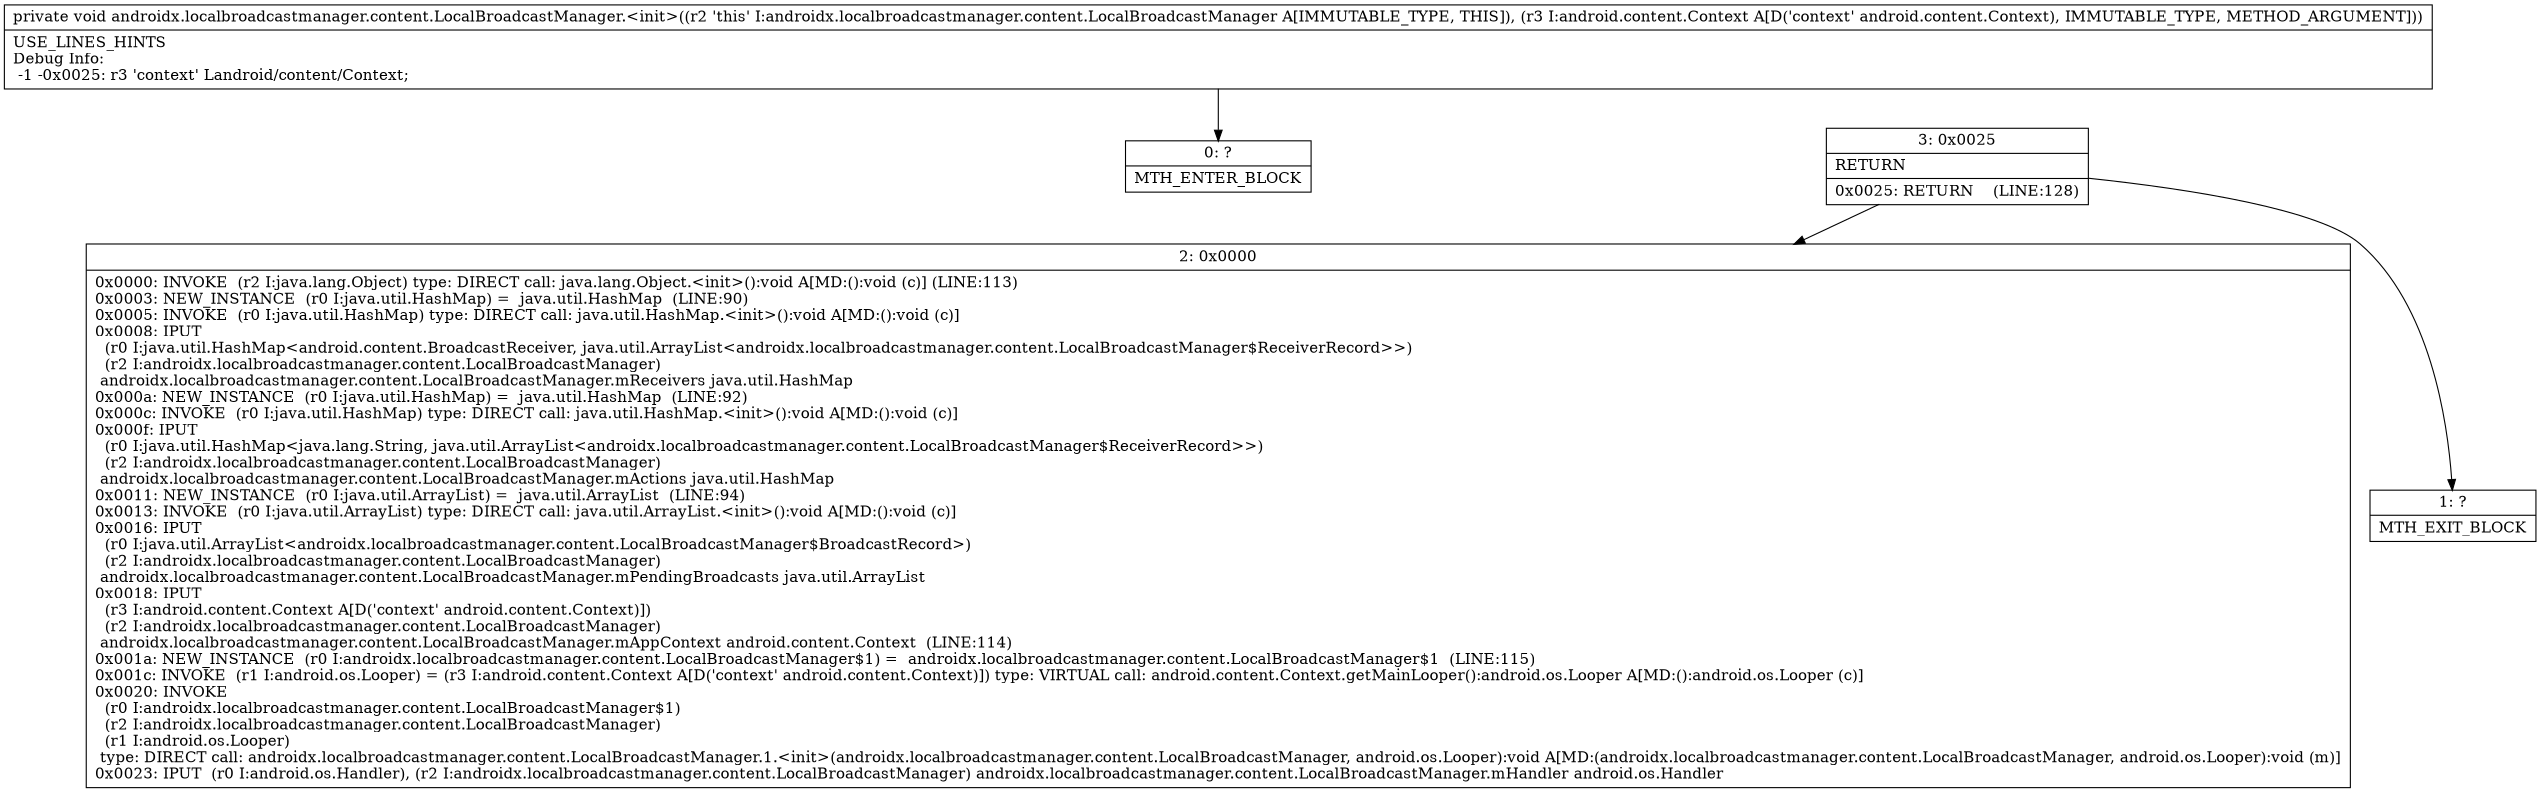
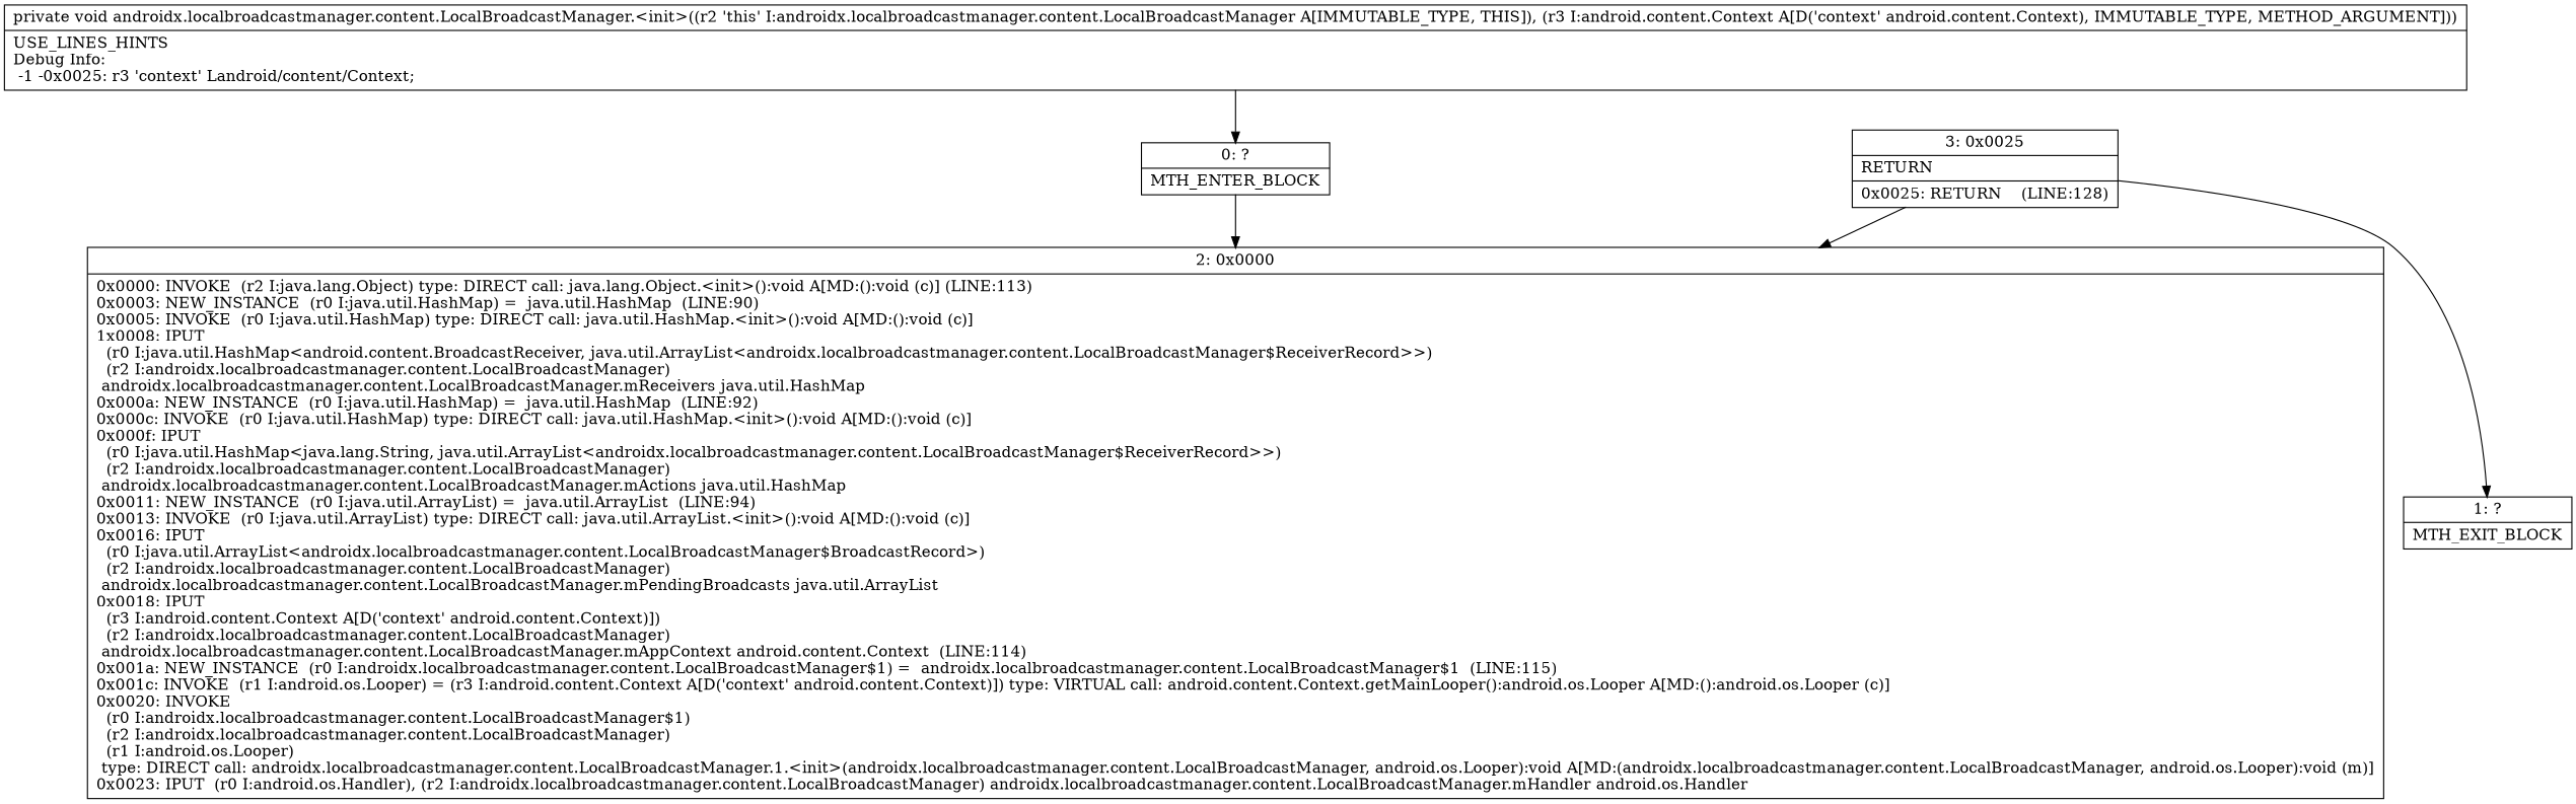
  digraph {
    node [shape=record]
    n1 [label="{0\:\ ?|MTH_ENTER_BLOCK\l}"]
-   n2 [label="{2\:\ 0x0000|0x0000: INVOKE  (r2 I:java.lang.Object) type: DIRECT call: java.lang.Object.\<init\>():void A[MD:():void (c)] (LINE:113)\l0x0003: NEW_INSTANCE  (r0 I:java.util.HashMap) =  java.util.HashMap  (LINE:90)\l0x0005: INVOKE  (r0 I:java.util.HashMap) type: DIRECT call: java.util.HashMap.\<init\>():void A[MD:():void (c)]\l0x0008: IPUT  \l  (r0 I:java.util.HashMap\<android.content.BroadcastReceiver, java.util.ArrayList\<androidx.localbroadcastmanager.content.LocalBroadcastManager$ReceiverRecord\>\>)\l  (r2 I:androidx.localbroadcastmanager.content.LocalBroadcastManager)\l androidx.localbroadcastmanager.content.LocalBroadcastManager.mReceivers java.util.HashMap \l0x000a: NEW_INSTANCE  (r0 I:java.util.HashMap) =  java.util.HashMap  (LINE:92)\l0x000c: INVOKE  (r0 I:java.util.HashMap) type: DIRECT call: java.util.HashMap.\<init\>():void A[MD:():void (c)]\l0x000f: IPUT  \l  (r0 I:java.util.HashMap\<java.lang.String, java.util.ArrayList\<androidx.localbroadcastmanager.content.LocalBroadcastManager$ReceiverRecord\>\>)\l  (r2 I:androidx.localbroadcastmanager.content.LocalBroadcastManager)\l androidx.localbroadcastmanager.content.LocalBroadcastManager.mActions java.util.HashMap \l0x0011: NEW_INSTANCE  (r0 I:java.util.ArrayList) =  java.util.ArrayList  (LINE:94)\l0x0013: INVOKE  (r0 I:java.util.ArrayList) type: DIRECT call: java.util.ArrayList.\<init\>():void A[MD:():void (c)]\l0x0016: IPUT  \l  (r0 I:java.util.ArrayList\<androidx.localbroadcastmanager.content.LocalBroadcastManager$BroadcastRecord\>)\l  (r2 I:androidx.localbroadcastmanager.content.LocalBroadcastManager)\l androidx.localbroadcastmanager.content.LocalBroadcastManager.mPendingBroadcasts java.util.ArrayList \l0x0018: IPUT  \l  (r3 I:android.content.Context A[D('context' android.content.Context)])\l  (r2 I:androidx.localbroadcastmanager.content.LocalBroadcastManager)\l androidx.localbroadcastmanager.content.LocalBroadcastManager.mAppContext android.content.Context  (LINE:114)\l0x001a: NEW_INSTANCE  (r0 I:androidx.localbroadcastmanager.content.LocalBroadcastManager$1) =  androidx.localbroadcastmanager.content.LocalBroadcastManager$1  (LINE:115)\l0x001c: INVOKE  (r1 I:android.os.Looper) = (r3 I:android.content.Context A[D('context' android.content.Context)]) type: VIRTUAL call: android.content.Context.getMainLooper():android.os.Looper A[MD:():android.os.Looper (c)]\l0x0020: INVOKE  \l  (r0 I:androidx.localbroadcastmanager.content.LocalBroadcastManager$1)\l  (r2 I:androidx.localbroadcastmanager.content.LocalBroadcastManager)\l  (r1 I:android.os.Looper)\l type: DIRECT call: androidx.localbroadcastmanager.content.LocalBroadcastManager.1.\<init\>(androidx.localbroadcastmanager.content.LocalBroadcastManager, android.os.Looper):void A[MD:(androidx.localbroadcastmanager.content.LocalBroadcastManager, android.os.Looper):void (m)]\l0x0023: IPUT  (r0 I:android.os.Handler), (r2 I:androidx.localbroadcastmanager.content.LocalBroadcastManager) androidx.localbroadcastmanager.content.LocalBroadcastManager.mHandler android.os.Handler \l}"]
+   n2 [label="{2\:\ 0x0000|0x0000: INVOKE  (r2 I:java.lang.Object) type: DIRECT call: java.lang.Object.\<init\>():void A[MD:():void (c)] (LINE:113)\l0x0003: NEW_INSTANCE  (r0 I:java.util.HashMap) =  java.util.HashMap  (LINE:90)\l0x0005: INVOKE  (r0 I:java.util.HashMap) type: DIRECT call: java.util.HashMap.\<init\>():void A[MD:():void (c)]\l1x0008: IPUT  \l  (r0 I:java.util.HashMap\<android.content.BroadcastReceiver, java.util.ArrayList\<androidx.localbroadcastmanager.content.LocalBroadcastManager$ReceiverRecord\>\>)\l  (r2 I:androidx.localbroadcastmanager.content.LocalBroadcastManager)\l androidx.localbroadcastmanager.content.LocalBroadcastManager.mReceivers java.util.HashMap \l0x000a: NEW_INSTANCE  (r0 I:java.util.HashMap) =  java.util.HashMap  (LINE:92)\l0x000c: INVOKE  (r0 I:java.util.HashMap) type: DIRECT call: java.util.HashMap.\<init\>():void A[MD:():void (c)]\l0x000f: IPUT  \l  (r0 I:java.util.HashMap\<java.lang.String, java.util.ArrayList\<androidx.localbroadcastmanager.content.LocalBroadcastManager$ReceiverRecord\>\>)\l  (r2 I:androidx.localbroadcastmanager.content.LocalBroadcastManager)\l androidx.localbroadcastmanager.content.LocalBroadcastManager.mActions java.util.HashMap \l0x0011: NEW_INSTANCE  (r0 I:java.util.ArrayList) =  java.util.ArrayList  (LINE:94)\l0x0013: INVOKE  (r0 I:java.util.ArrayList) type: DIRECT call: java.util.ArrayList.\<init\>():void A[MD:():void (c)]\l0x0016: IPUT  \l  (r0 I:java.util.ArrayList\<androidx.localbroadcastmanager.content.LocalBroadcastManager$BroadcastRecord\>)\l  (r2 I:androidx.localbroadcastmanager.content.LocalBroadcastManager)\l androidx.localbroadcastmanager.content.LocalBroadcastManager.mPendingBroadcasts java.util.ArrayList \l0x0018: IPUT  \l  (r3 I:android.content.Context A[D('context' android.content.Context)])\l  (r2 I:androidx.localbroadcastmanager.content.LocalBroadcastManager)\l androidx.localbroadcastmanager.content.LocalBroadcastManager.mAppContext android.content.Context  (LINE:114)\l0x001a: NEW_INSTANCE  (r0 I:androidx.localbroadcastmanager.content.LocalBroadcastManager$1) =  androidx.localbroadcastmanager.content.LocalBroadcastManager$1  (LINE:115)\l0x001c: INVOKE  (r1 I:android.os.Looper) = (r3 I:android.content.Context A[D('context' android.content.Context)]) type: VIRTUAL call: android.content.Context.getMainLooper():android.os.Looper A[MD:():android.os.Looper (c)]\l0x0020: INVOKE  \l  (r0 I:androidx.localbroadcastmanager.content.LocalBroadcastManager$1)\l  (r2 I:androidx.localbroadcastmanager.content.LocalBroadcastManager)\l  (r1 I:android.os.Looper)\l type: DIRECT call: androidx.localbroadcastmanager.content.LocalBroadcastManager.1.\<init\>(androidx.localbroadcastmanager.content.LocalBroadcastManager, android.os.Looper):void A[MD:(androidx.localbroadcastmanager.content.LocalBroadcastManager, android.os.Looper):void (m)]\l0x0023: IPUT  (r0 I:android.os.Handler), (r2 I:androidx.localbroadcastmanager.content.LocalBroadcastManager) androidx.localbroadcastmanager.content.LocalBroadcastManager.mHandler android.os.Handler \l}"]
    n3 [label="{3\:\ 0x0025|RETURN\l|0x0025: RETURN    (LINE:128)\l}"]
    n4 [label="{1\:\ ?|MTH_EXIT_BLOCK\l}"]
    n5 [label="{private void androidx.localbroadcastmanager.content.LocalBroadcastManager.\<init\>((r2 'this' I:androidx.localbroadcastmanager.content.LocalBroadcastManager A[IMMUTABLE_TYPE, THIS]), (r3 I:android.content.Context A[D('context' android.content.Context), IMMUTABLE_TYPE, METHOD_ARGUMENT]))  | USE_LINES_HINTS\lDebug Info:\l  \-1 \-0x0025: r3 'context' Landroid\/content\/Context;\l}"]
+   n1 -> n2
    n3 -> n2
    n3 -> n4
    n5 -> n1
  }
